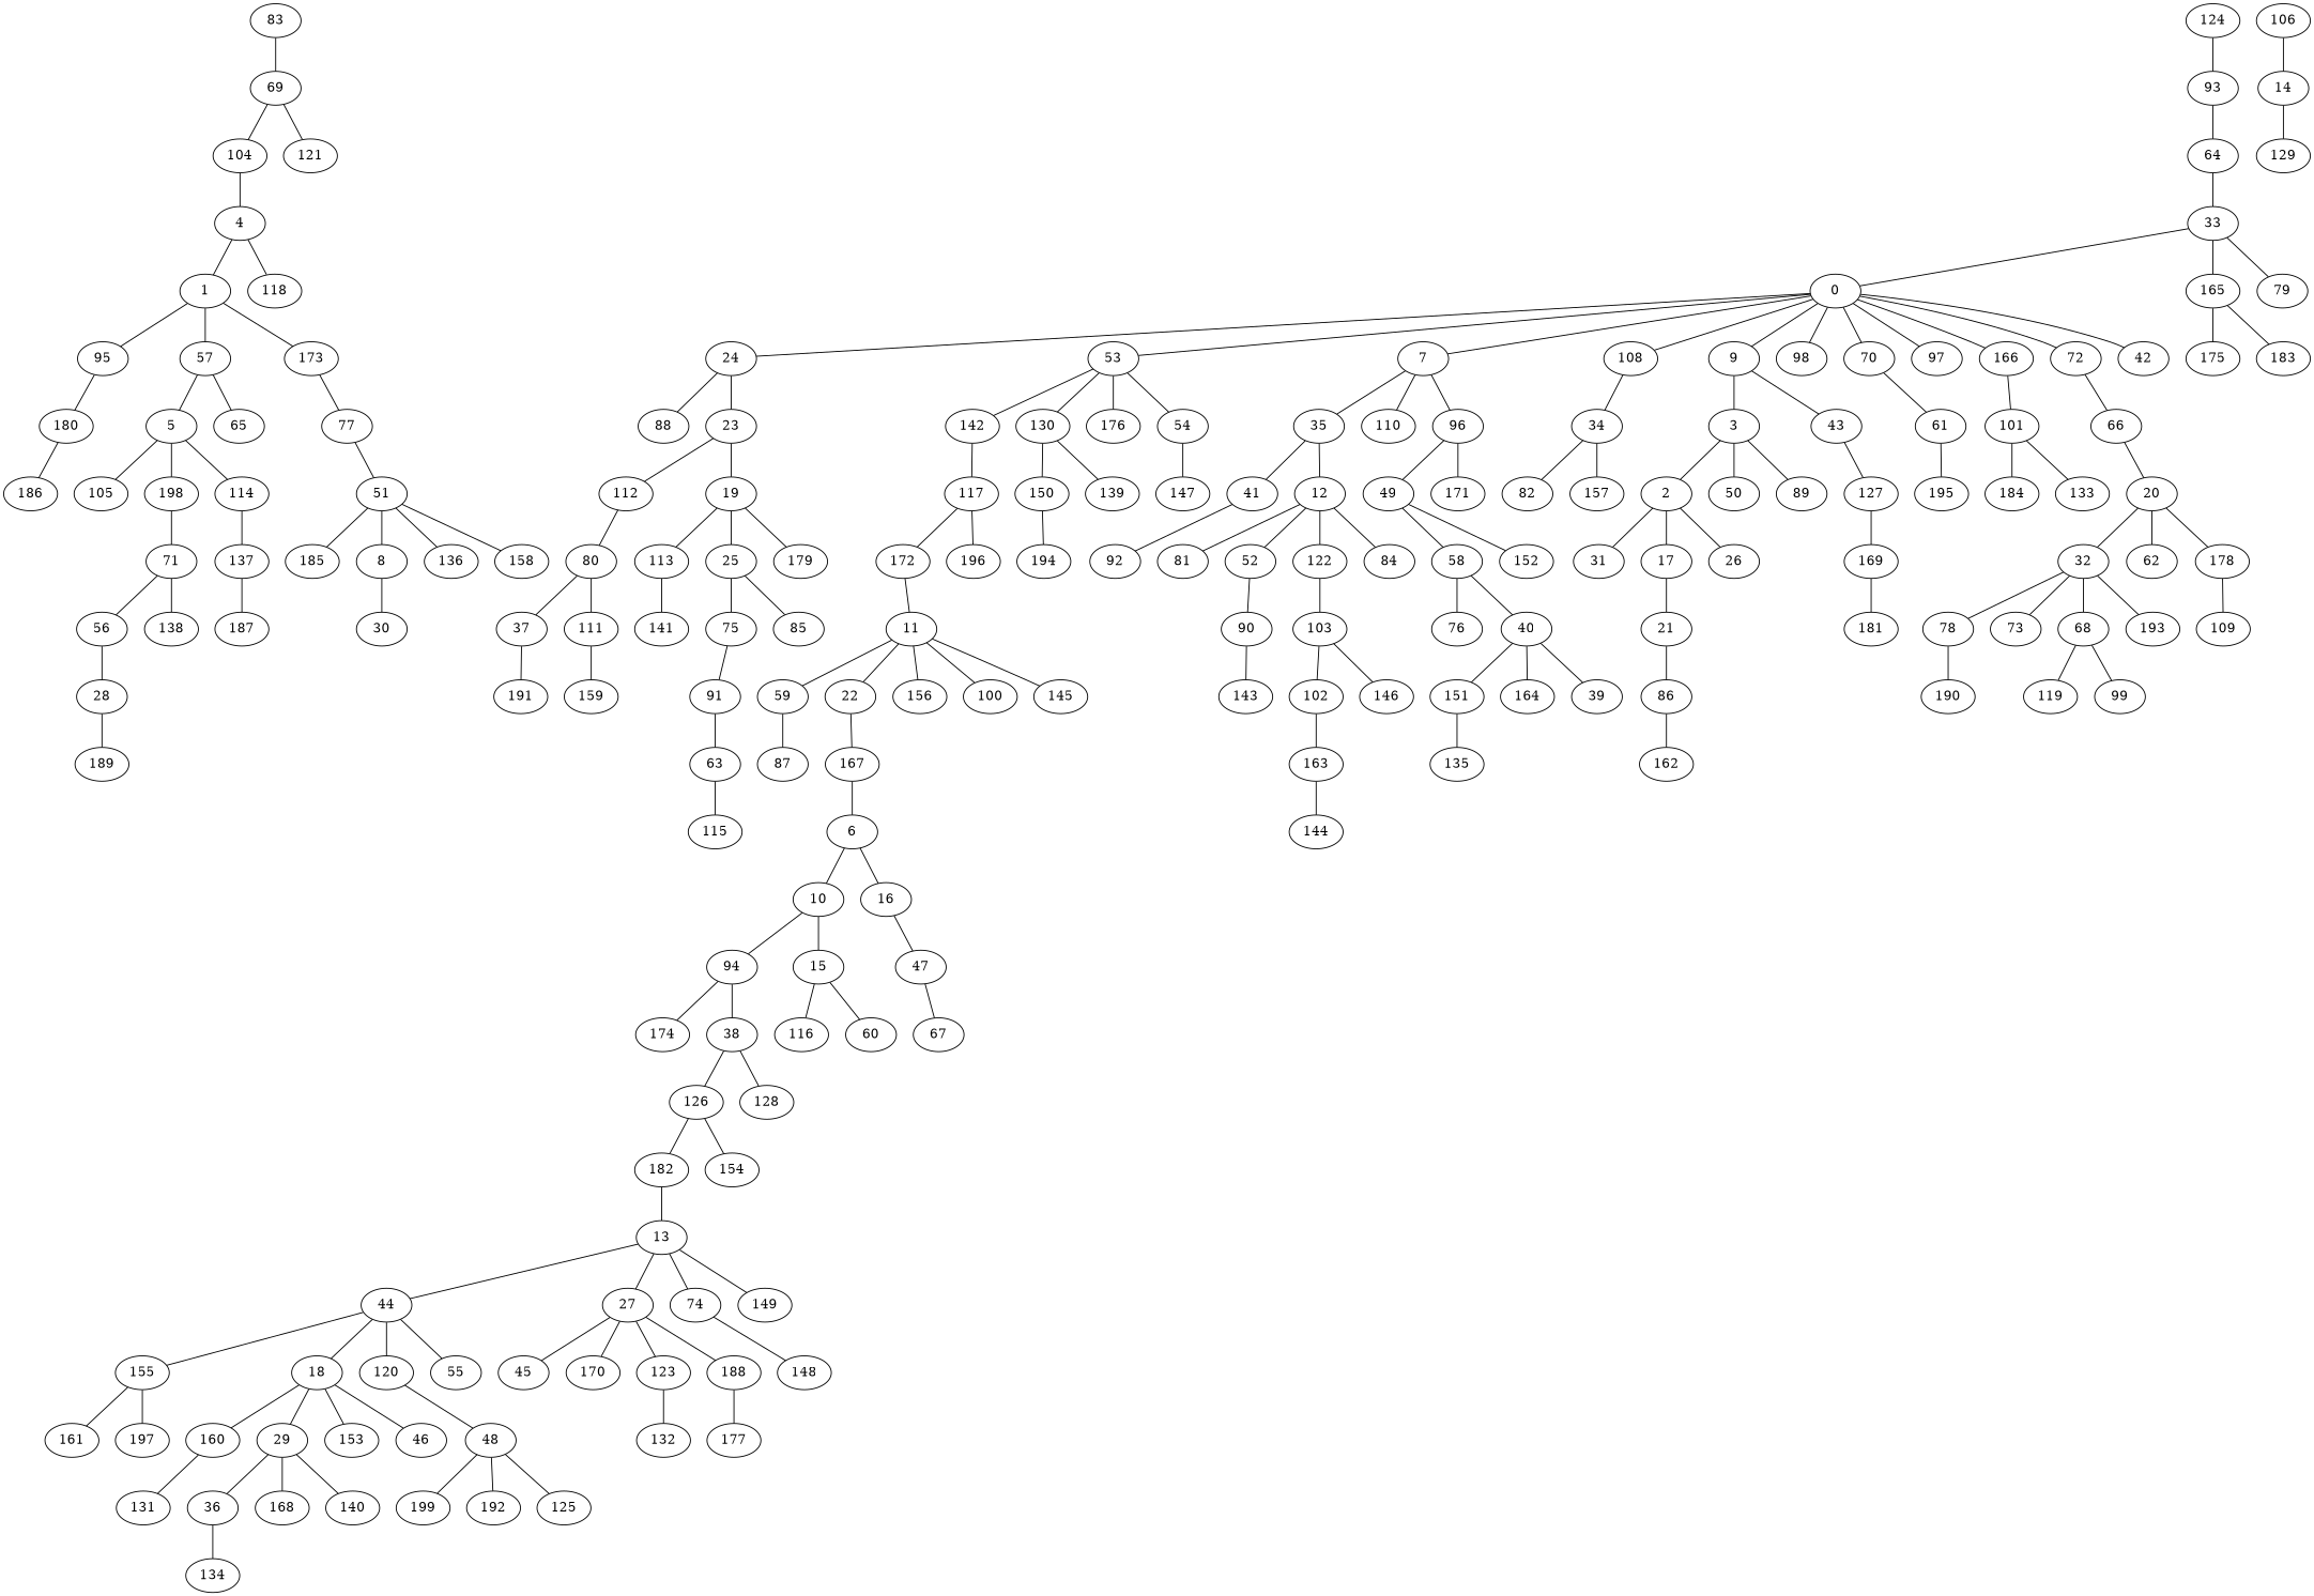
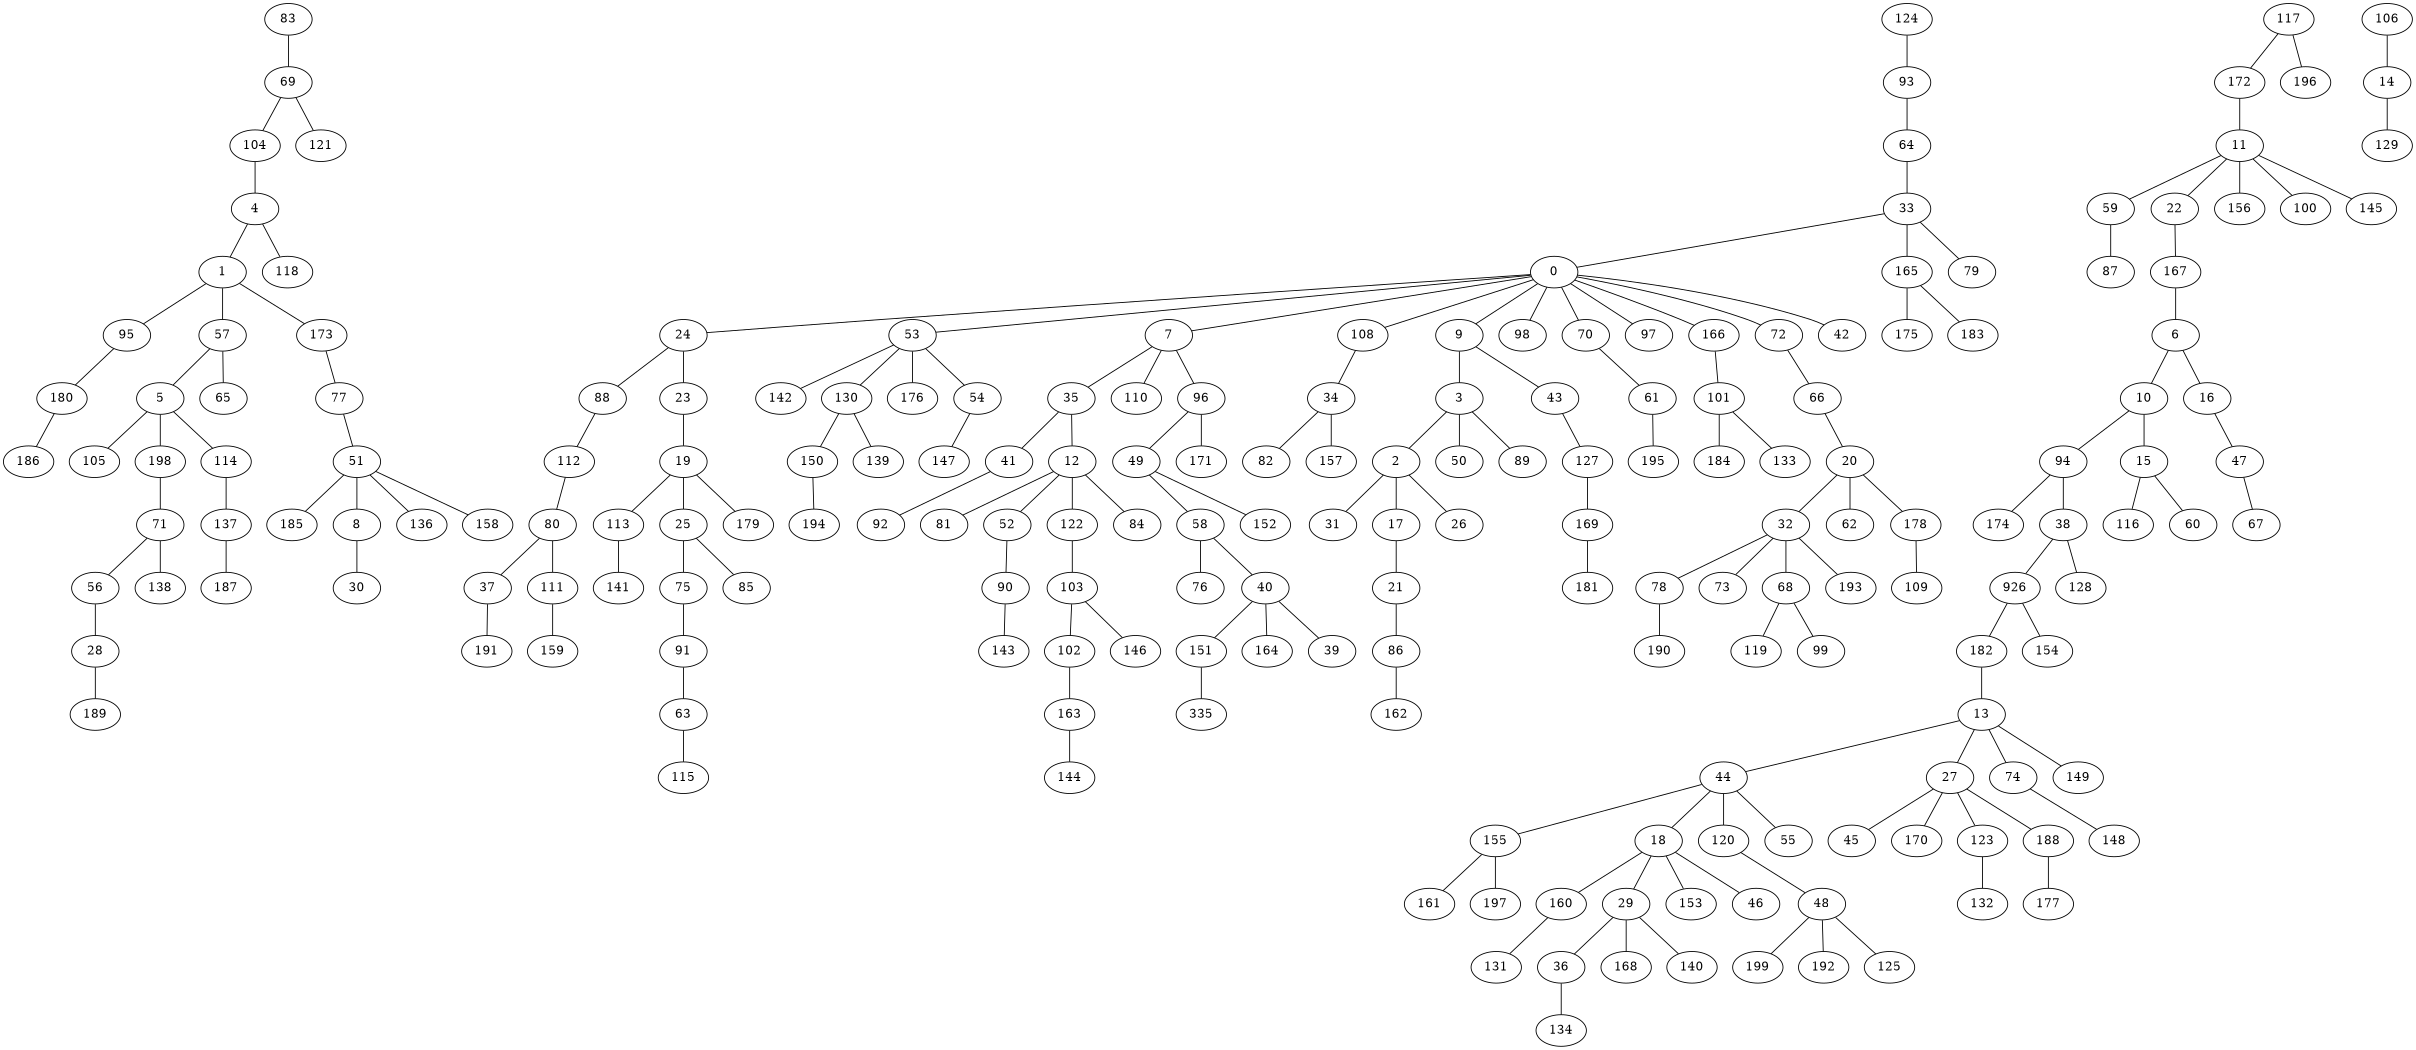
  graph {
    83
    69
    104
    121
    4
    1
    118
    95
    57
    173
    180
    5
    65
    77
    124
    93
    186
    64
    33
    0
    165
    79
    24
    53
    7
    108
    9
    98
    70
    97
    166
    72
    42
    175
    183
    88
    23
    142
    130
    176
    54
    35
    110
    96
    34
    3
    43
    61
    101
    66
    112
    19
    80
    37
    111
    191
    159
    113
    25
    179
    141
    75
    85
    91
    63
    115
    117
    150
    139
    147
    172
    196
    11
    59
    22
    156
    100
    145
    87
    167
    6
    10
    16
    94
    15
    47
    174
    38
    116
    60
-   126
+   126 [label=926]
    128
    182
    154
    13
    44
    27
    74
    149
    155
    18
    120
    55
    45
    170
    123
    188
    148
    161
    197
    160
    29
    153
    46
    48
    131
    36
    168
    140
    134
    199
    192
    125
    132
    177
    67
    194
    41
    12
    49
    171
    92
    81
    52
    122
    84
    106
    14
    90
    103
    129
    143
    102
    146
    163
    144
    58
    152
    76
    40
    151
    164
    39
-   135
+   135 [label=335]
    82
    157
    2
    50
    89
    127
    31
    17
    26
    21
    86
    162
    169
    181
    195
    184
    133
    20
    32
    62
    178
    78
    73
    68
    193
    109
    190
    119
    99
    105
    198
    114
    71
    137
    56
    138
    28
    189
    187
    51
    185
    8
    136
    158
    30
    83 -- 69
    69 -- 104
    69 -- 121
    104 -- 4
    4 -- 1
    4 -- 118
    1 -- 95
    1 -- 57
    1 -- 173
    95 -- 180
    57 -- 5
    57 -- 65
    173 -- 77
    180 -- 186
    5 -- 105
    5 -- 198
    5 -- 114
    77 -- 51
    124 -- 93
    93 -- 64
    64 -- 33
    33 -- 0
    33 -- 165
    33 -- 79
    0 -- 24
    0 -- 53
    0 -- 7
    0 -- 108
    0 -- 9
    0 -- 98
    0 -- 70
    0 -- 97
    0 -- 166
    0 -- 72
    0 -- 42
    165 -- 175
    165 -- 183
    24 -- 88
    24 -- 23
    53 -- 142
    53 -- 130
    53 -- 176
    53 -- 54
    7 -- 35
    7 -- 110
    7 -- 96
    108 -- 34
    9 -- 3
    9 -- 43
    70 -- 61
    166 -- 101
    72 -- 66
-   23 -- 112
+   88 -- 112
    23 -- 19
-   142 -- 117
    130 -- 150
    130 -- 139
    54 -- 147
    35 -- 41
    35 -- 12
    96 -- 49
    96 -- 171
    34 -- 82
    34 -- 157
    3 -- 2
    3 -- 50
    3 -- 89
    43 -- 127
    61 -- 195
    101 -- 184
    101 -- 133
    66 -- 20
    112 -- 80
    19 -- 113
    19 -- 25
    19 -- 179
    80 -- 37
    80 -- 111
    37 -- 191
    111 -- 159
    113 -- 141
    25 -- 75
    25 -- 85
    75 -- 91
    91 -- 63
    63 -- 115
    117 -- 172
    117 -- 196
    150 -- 194
    172 -- 11
    11 -- 59
    11 -- 22
    11 -- 156
    11 -- 100
    11 -- 145
    59 -- 87
    22 -- 167
    167 -- 6
    6 -- 10
    6 -- 16
    10 -- 94
    10 -- 15
    16 -- 47
    94 -- 174
    94 -- 38
    15 -- 116
    15 -- 60
    47 -- 67
    38 -- 126
    38 -- 128
    126 -- 182
    126 -- 154
    182 -- 13
    13 -- 44
    13 -- 27
    13 -- 74
    13 -- 149
    44 -- 155
    44 -- 18
    44 -- 120
    44 -- 55
    27 -- 45
    27 -- 170
    27 -- 123
    27 -- 188
    74 -- 148
    155 -- 161
    155 -- 197
    18 -- 160
    18 -- 29
    18 -- 153
    18 -- 46
    120 -- 48
    123 -- 132
    188 -- 177
    160 -- 131
    29 -- 36
    29 -- 168
    29 -- 140
    48 -- 199
    48 -- 192
    48 -- 125
    36 -- 134
    41 -- 92
    12 -- 81
    12 -- 52
    12 -- 122
    12 -- 84
    49 -- 58
    49 -- 152
    52 -- 90
    122 -- 103
    106 -- 14
    14 -- 129
    90 -- 143
    103 -- 102
    103 -- 146
    102 -- 163
    163 -- 144
    58 -- 76
    58 -- 40
    40 -- 151
    40 -- 164
    40 -- 39
    151 -- 135
    2 -- 31
    2 -- 17
    2 -- 26
    127 -- 169
    17 -- 21
    21 -- 86
    86 -- 162
    169 -- 181
    20 -- 32
    20 -- 62
    20 -- 178
    32 -- 78
    32 -- 73
    32 -- 68
    32 -- 193
    178 -- 109
    78 -- 190
    68 -- 119
    68 -- 99
    198 -- 71
    114 -- 137
    71 -- 56
    71 -- 138
    137 -- 187
    56 -- 28
    28 -- 189
    51 -- 185
    51 -- 8
    51 -- 136
    51 -- 158
    8 -- 30
  }
